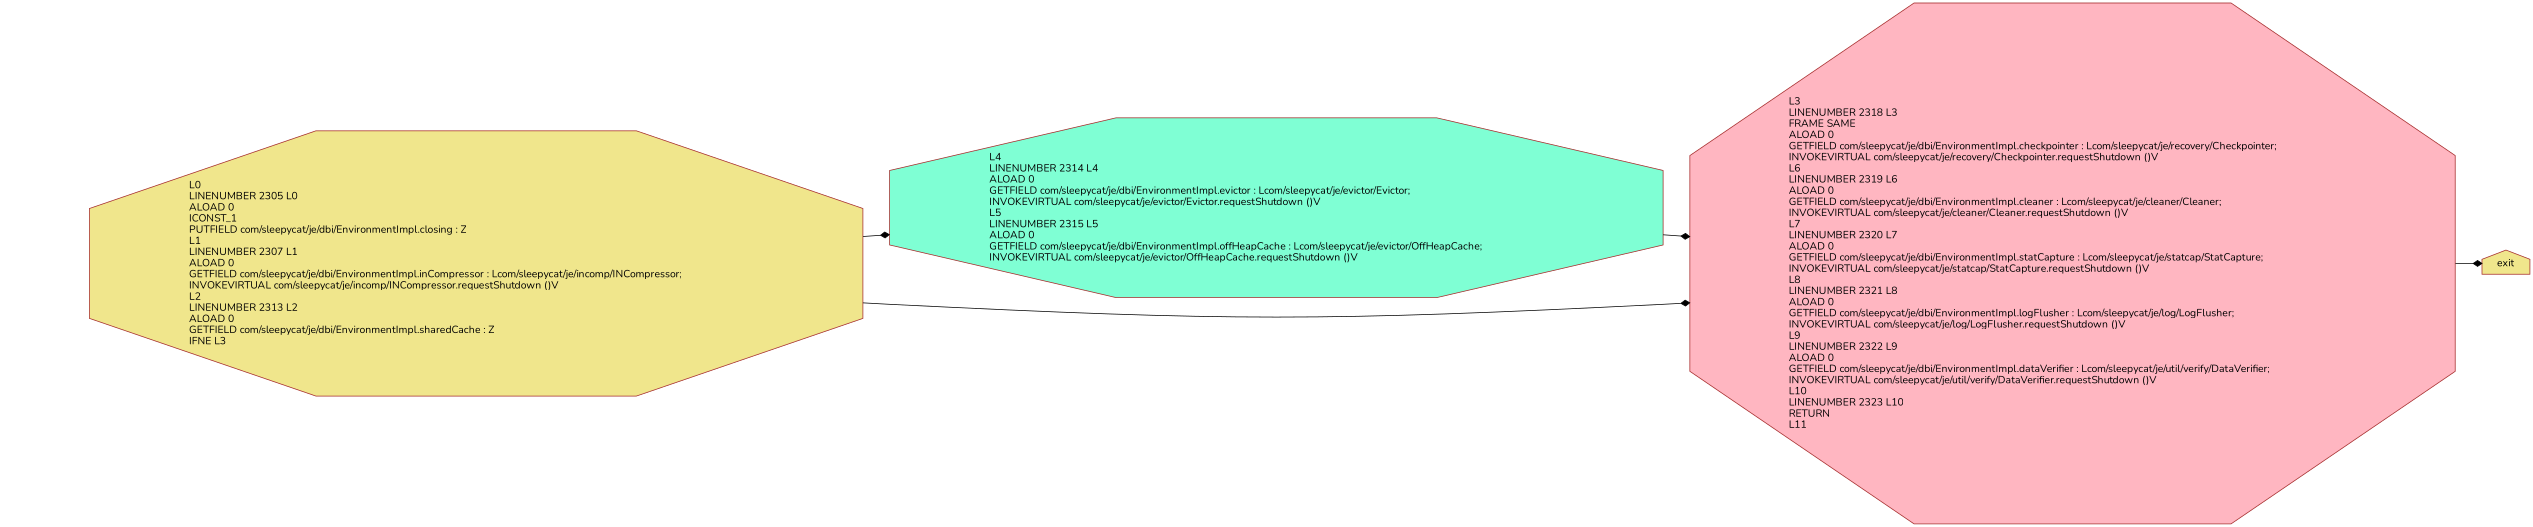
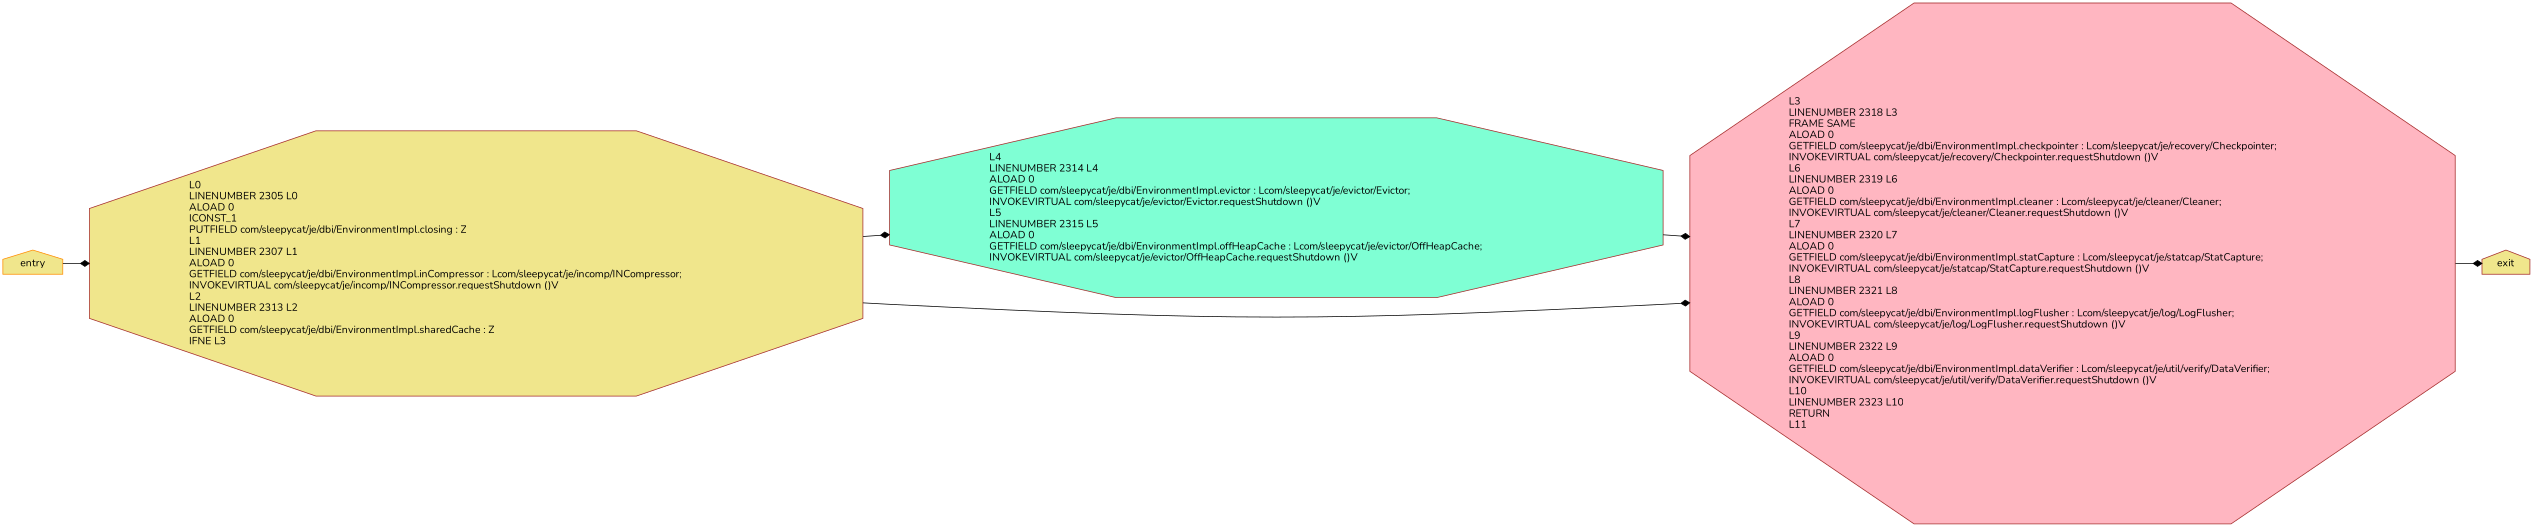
  digraph {
    rankdir=LR
    fontname=Nunito
    node [shape=octagon style=filled fillcolor=khaki color=brown fontname=Nunito]
    edge [arrowhead=diamond fontname=Nunito]
    n1 [label="L4\lLINENUMBER 2314 L4\lALOAD 0\lGETFIELD com/sleepycat/je/dbi/EnvironmentImpl.evictor : Lcom/sleepycat/je/evictor/Evictor;\lINVOKEVIRTUAL com/sleepycat/je/evictor/Evictor.requestShutdown ()V\lL5\lLINENUMBER 2315 L5\lALOAD 0\lGETFIELD com/sleepycat/je/dbi/EnvironmentImpl.offHeapCache : Lcom/sleepycat/je/evictor/OffHeapCache;\lINVOKEVIRTUAL com/sleepycat/je/evictor/OffHeapCache.requestShutdown ()V\l" fillcolor=aquamarine]
    n2 [label="L3\lLINENUMBER 2318 L3\lFRAME SAME\lALOAD 0\lGETFIELD com/sleepycat/je/dbi/EnvironmentImpl.checkpointer : Lcom/sleepycat/je/recovery/Checkpointer;\lINVOKEVIRTUAL com/sleepycat/je/recovery/Checkpointer.requestShutdown ()V\lL6\lLINENUMBER 2319 L6\lALOAD 0\lGETFIELD com/sleepycat/je/dbi/EnvironmentImpl.cleaner : Lcom/sleepycat/je/cleaner/Cleaner;\lINVOKEVIRTUAL com/sleepycat/je/cleaner/Cleaner.requestShutdown ()V\lL7\lLINENUMBER 2320 L7\lALOAD 0\lGETFIELD com/sleepycat/je/dbi/EnvironmentImpl.statCapture : Lcom/sleepycat/je/statcap/StatCapture;\lINVOKEVIRTUAL com/sleepycat/je/statcap/StatCapture.requestShutdown ()V\lL8\lLINENUMBER 2321 L8\lALOAD 0\lGETFIELD com/sleepycat/je/dbi/EnvironmentImpl.logFlusher : Lcom/sleepycat/je/log/LogFlusher;\lINVOKEVIRTUAL com/sleepycat/je/log/LogFlusher.requestShutdown ()V\lL9\lLINENUMBER 2322 L9\lALOAD 0\lGETFIELD com/sleepycat/je/dbi/EnvironmentImpl.dataVerifier : Lcom/sleepycat/je/util/verify/DataVerifier;\lINVOKEVIRTUAL com/sleepycat/je/util/verify/DataVerifier.requestShutdown ()V\lL10\lLINENUMBER 2323 L10\lRETURN\lL11\l" fillcolor=lightpink]
    exit [shape=house]
    n4 [label="L0\lLINENUMBER 2305 L0\lALOAD 0\lICONST_1\lPUTFIELD com/sleepycat/je/dbi/EnvironmentImpl.closing : Z\lL1\lLINENUMBER 2307 L1\lALOAD 0\lGETFIELD com/sleepycat/je/dbi/EnvironmentImpl.inCompressor : Lcom/sleepycat/je/incomp/INCompressor;\lINVOKEVIRTUAL com/sleepycat/je/incomp/INCompressor.requestShutdown ()V\lL2\lLINENUMBER 2313 L2\lALOAD 0\lGETFIELD com/sleepycat/je/dbi/EnvironmentImpl.sharedCache : Z\lIFNE L3\l"]
+   entry [shape=house color=darkorange]
    n1 -> n2
    n2 -> exit
    n4 -> n1
    n4 -> n2
+   entry -> n4
  }
